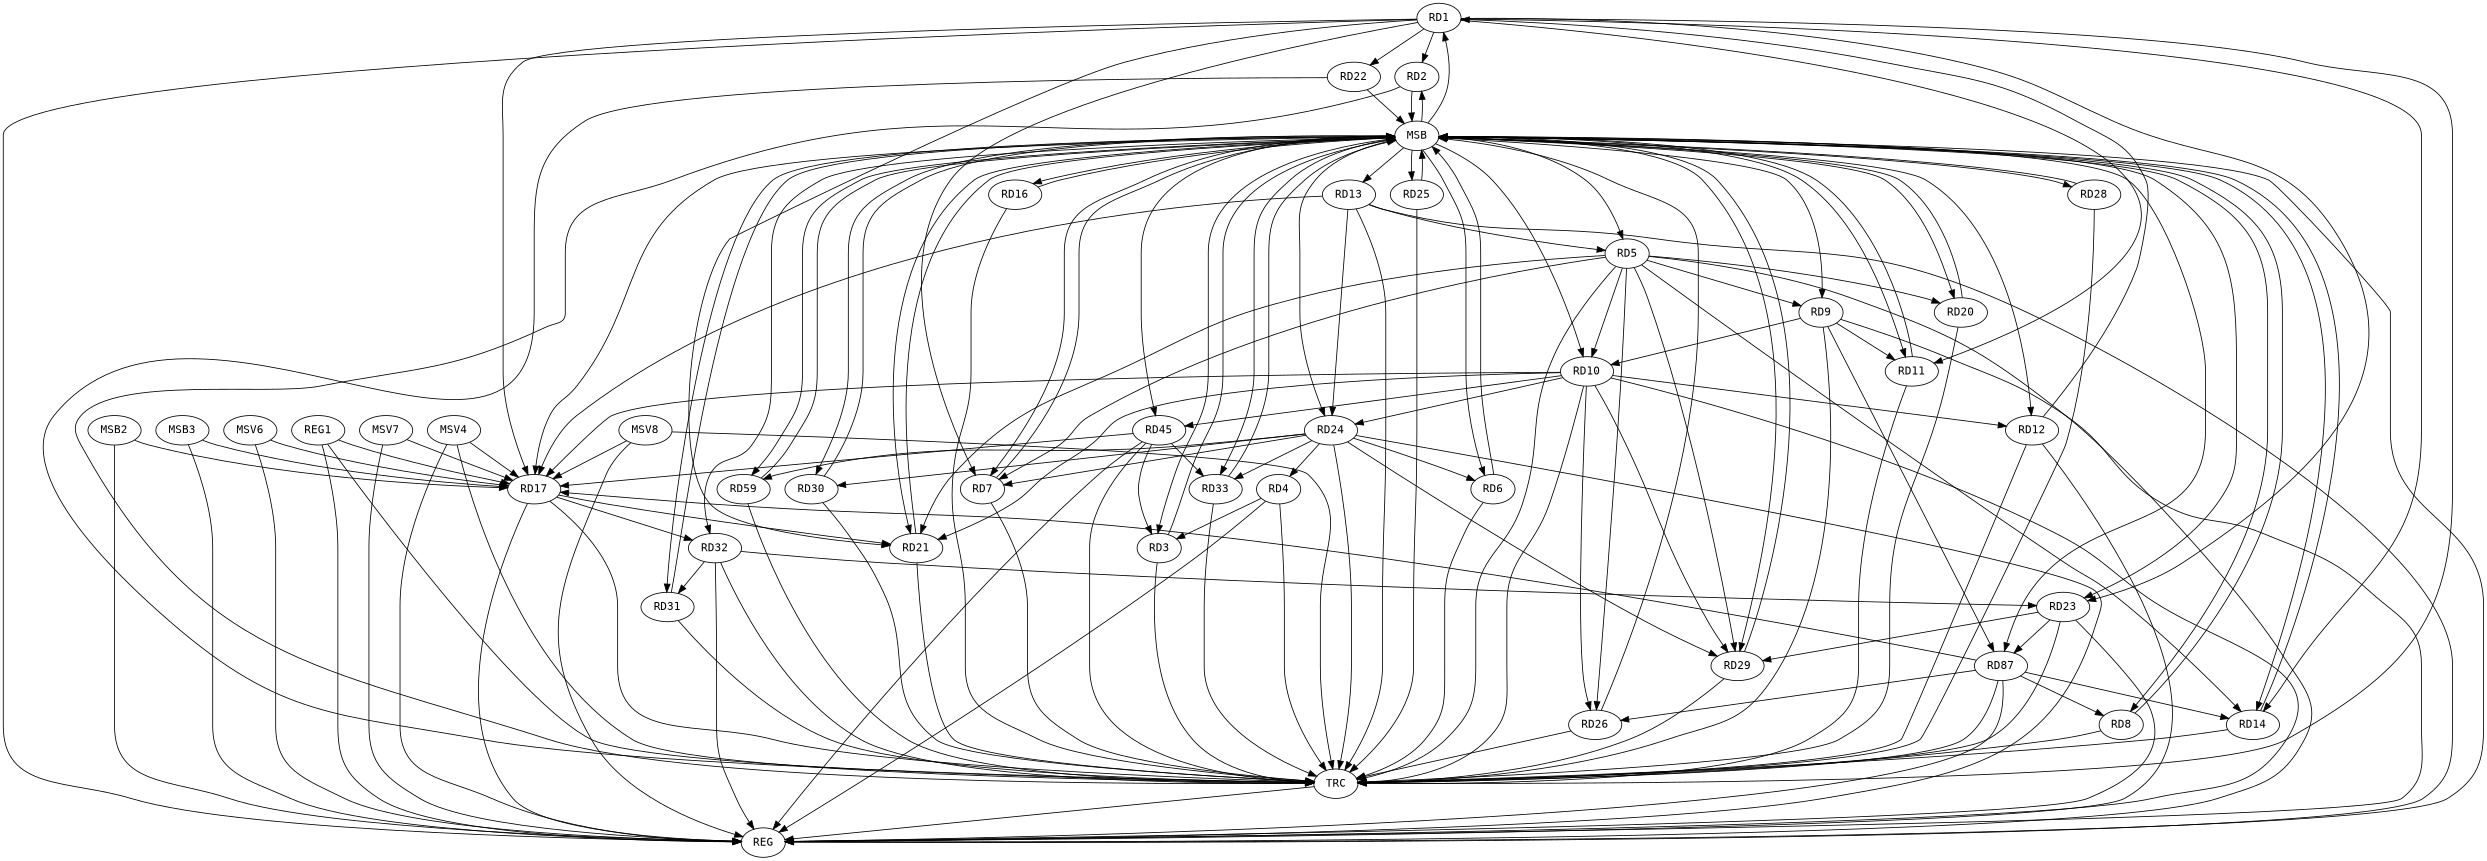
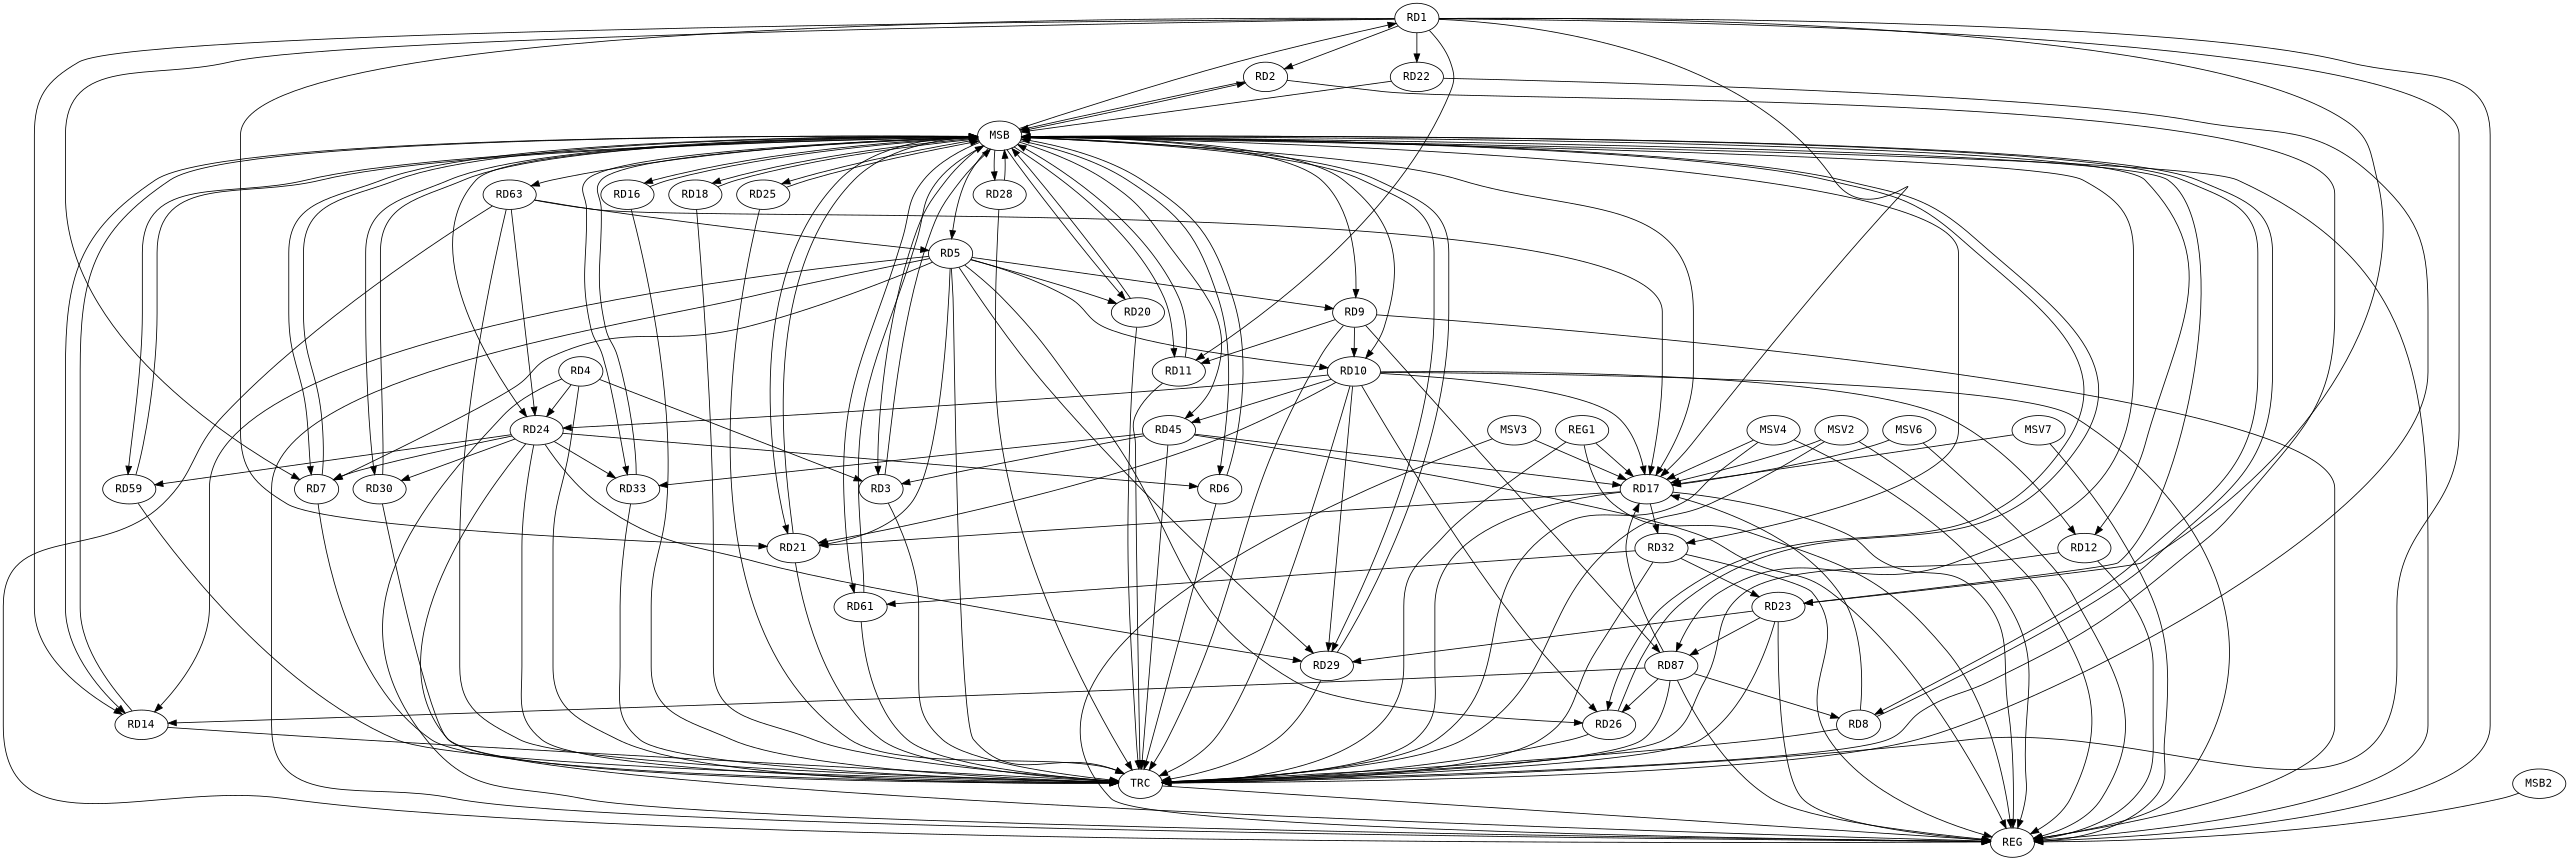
  strict digraph {
    fontname="DejaVu Sans Mono"
    node [fontname="DejaVu Sans Mono"]
    edge [fontname="DejaVu Sans Mono"]
    n1 [label=RD1]
    n2 [label=RD2]
    n3 [label=RD7]
    n4 [label=RD11]
    n5 [label=RD14]
    n6 [label=RD17]
    n7 [label=RD21]
    n8 [label=RD22]
    n9 [label=RD23]
    n10 [label=REG]
    n11 [label=TRC]
    n12 [label=MSB]
    n13 [label=RD32]
    n14 [label=RD29]
    n15 [label=RD87]
    n16 [label=RD3]
    n17 [label=RD24]
    n18 [label=RD5]
    n19 [label=RD9]
    n20 [label=RD10]
    n21 [label=RD20]
    n22 [label=RD26]
    n23 [label=RD6]
    n24 [label=RD8]
    n25 [label=RD12]
    n26 [label=RD45]
-   n27 [label=RD13]
+   n27 [label=RD63]
    n28 [label=RD33]
    n29 [label=RD16]
+   n30 [label=RD18]
    n31 [label=RD59]
    n32 [label=RD30]
    n33 [label=RD25]
    n34 [label=RD28]
-   n35 [label=RD31]
+   n35 [label=RD61]
    n36 [label=RD4]
    n37 [label=REG1]
    n38 [label=MSB2]
-   n39 [label=MSB3]
+   n39 [label=MSV3]
    n40 [label=MSV4]
    n41 [label=MSV6]
    n42 [label=MSV7]
-   n43 [label=MSV8]
+   n43 [label=MSV2]
    n1 -> n2
    n1 -> n3
    n1 -> n4
    n1 -> n5
    n1 -> n6
    n1 -> n7
    n1 -> n8
    n1 -> n9
    n1 -> n10
    n1 -> n11
    n2 -> n11
    n2 -> n12
    n3 -> n11
    n3 -> n12
    n4 -> n11
    n4 -> n12
    n5 -> n11
    n5 -> n12
    n6 -> n7
    n6 -> n10
    n6 -> n11
    n6 -> n13
    n7 -> n11
    n7 -> n12
    n8 -> n11
    n8 -> n12
    n9 -> n10
    n9 -> n11
    n9 -> n14
    n9 -> n15
    n11 -> n10
    n12 -> n1
    n12 -> n2
    n12 -> n3
    n12 -> n4
    n12 -> n5
    n12 -> n6
    n12 -> n7
    n12 -> n9
    n12 -> n10
    n12 -> n13
    n12 -> n14
    n12 -> n15
    n12 -> n16
    n12 -> n17
    n12 -> n18
    n12 -> n19
    n12 -> n20
    n12 -> n21
+   n12 -> n22
    n12 -> n23
    n12 -> n24
    n12 -> n25
    n12 -> n26
    n12 -> n27
    n12 -> n28
    n12 -> n29
+   n12 -> n30
    n12 -> n31
    n12 -> n32
    n12 -> n33
    n12 -> n34
    n12 -> n35
    n13 -> n9
    n13 -> n10
    n13 -> n11
    n13 -> n35
    n14 -> n11
    n14 -> n12
    n15 -> n5
    n15 -> n6
    n15 -> n10
    n15 -> n11
    n15 -> n22
    n15 -> n24
    n16 -> n11
    n16 -> n12
    n17 -> n3
    n17 -> n10
    n17 -> n11
    n17 -> n14
    n17 -> n23
    n17 -> n28
    n17 -> n31
    n17 -> n32
    n18 -> n3
    n18 -> n5
    n18 -> n7
    n18 -> n10
    n18 -> n11
    n18 -> n14
    n18 -> n19
    n18 -> n20
    n18 -> n21
    n18 -> n22
    n19 -> n4
    n19 -> n10
    n19 -> n11
    n19 -> n15
    n19 -> n20
    n20 -> n6
    n20 -> n7
    n20 -> n10
    n20 -> n11
    n20 -> n14
    n20 -> n17
    n20 -> n22
    n20 -> n25
    n20 -> n26
    n21 -> n11
    n21 -> n12
    n22 -> n11
    n22 -> n12
    n23 -> n11
    n23 -> n12
    n24 -> n11
    n24 -> n12
-   n25 -> n1
    n25 -> n10
    n25 -> n11
    n26 -> n6
    n26 -> n10
    n26 -> n11
    n26 -> n16
    n26 -> n28
    n27 -> n6
    n27 -> n10
    n27 -> n11
    n27 -> n17
    n27 -> n18
    n28 -> n11
    n28 -> n12
    n29 -> n11
    n29 -> n12
+   n30 -> n11
+   n30 -> n12
    n31 -> n11
    n31 -> n12
    n32 -> n11
    n32 -> n12
    n33 -> n11
    n33 -> n12
    n34 -> n11
    n34 -> n12
    n35 -> n11
    n35 -> n12
    n36 -> n10
    n36 -> n11
    n36 -> n16
-   n17 -> n36
+   n36 -> n17
    n37 -> n6
    n37 -> n10
    n37 -> n11
-   n38 -> n6
+   n24 -> n6
    n38 -> n10
    n39 -> n6
    n39 -> n10
    n40 -> n6
    n40 -> n10
    n40 -> n11
    n41 -> n6
    n41 -> n10
    n42 -> n6
    n42 -> n10
    n43 -> n6
    n43 -> n10
    n43 -> n11
  }
